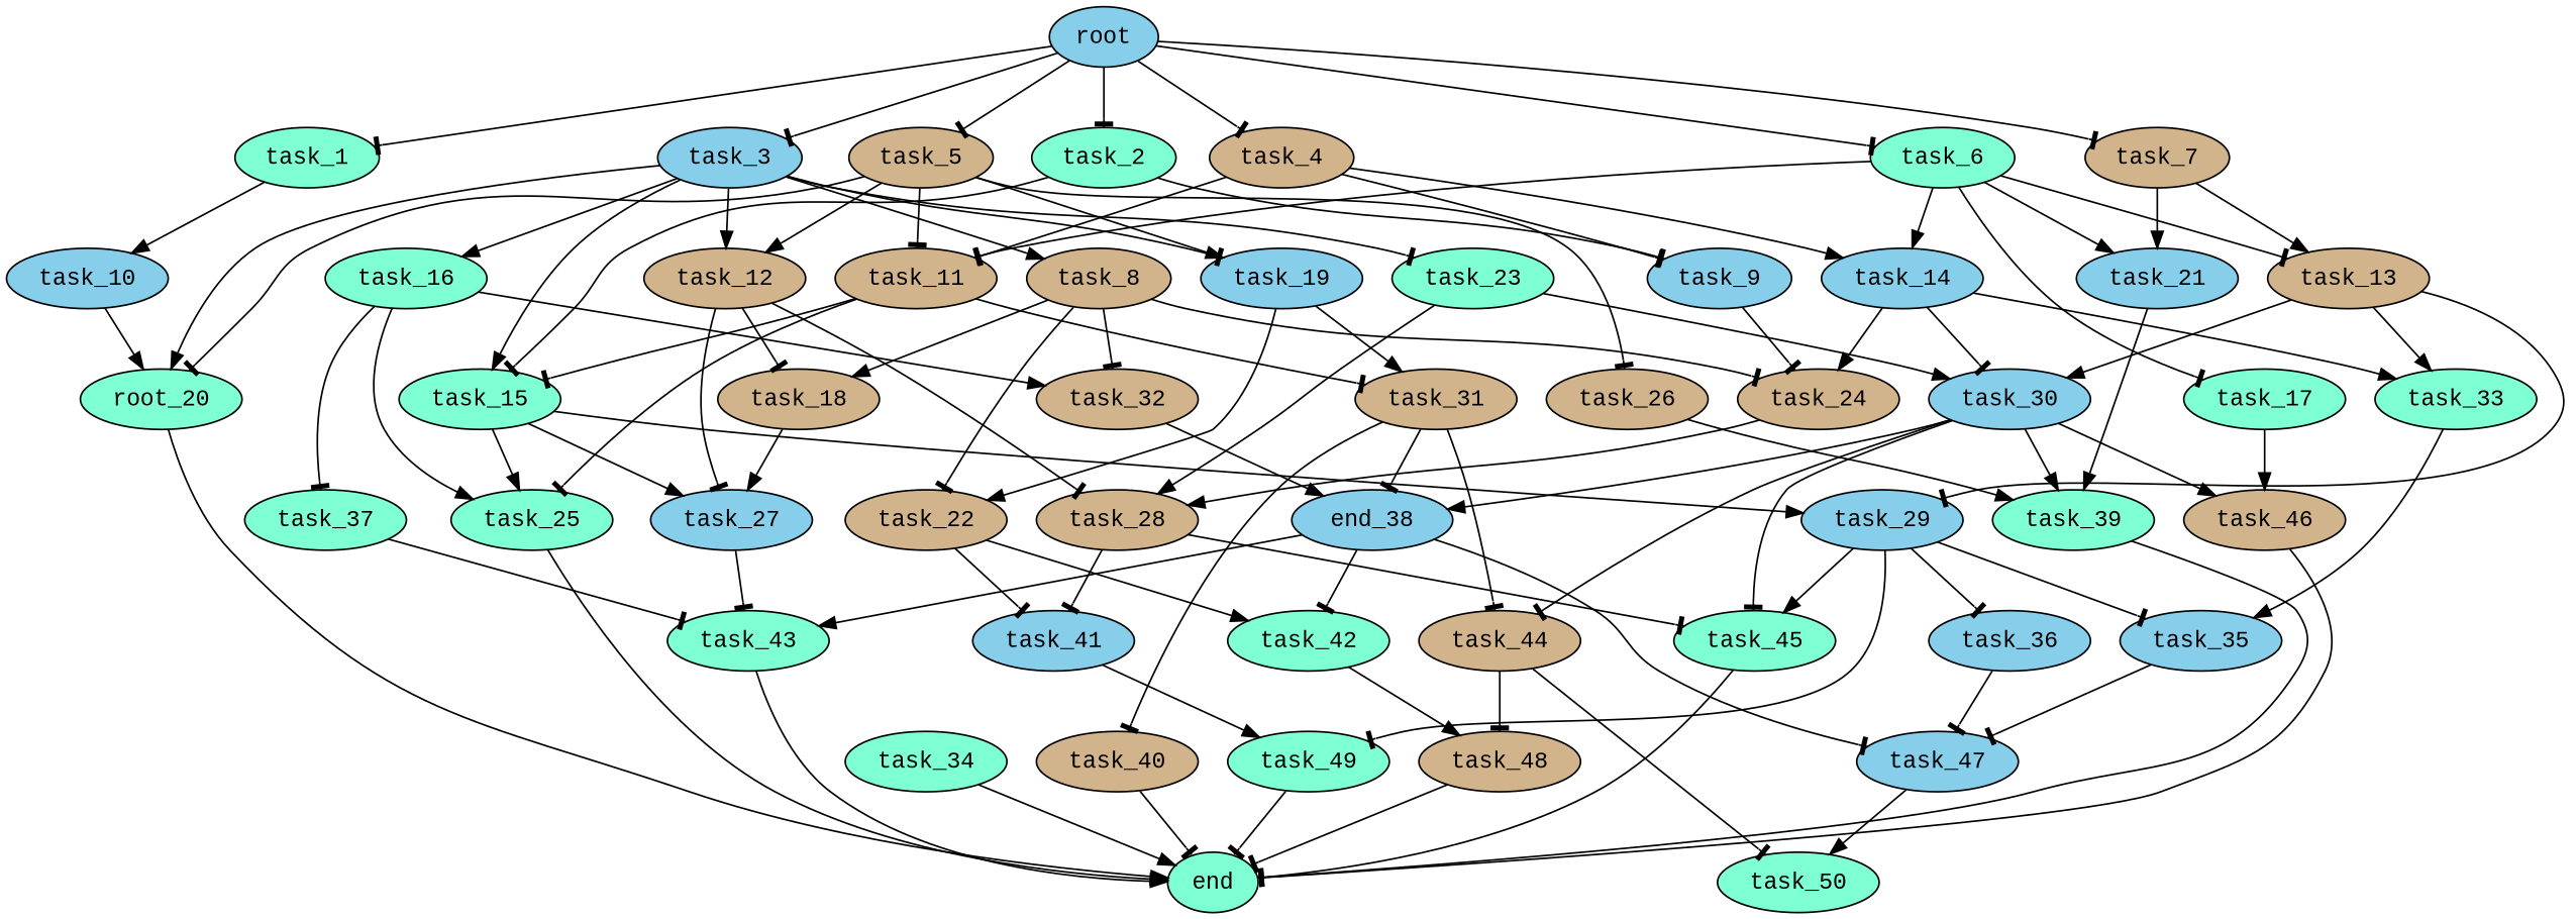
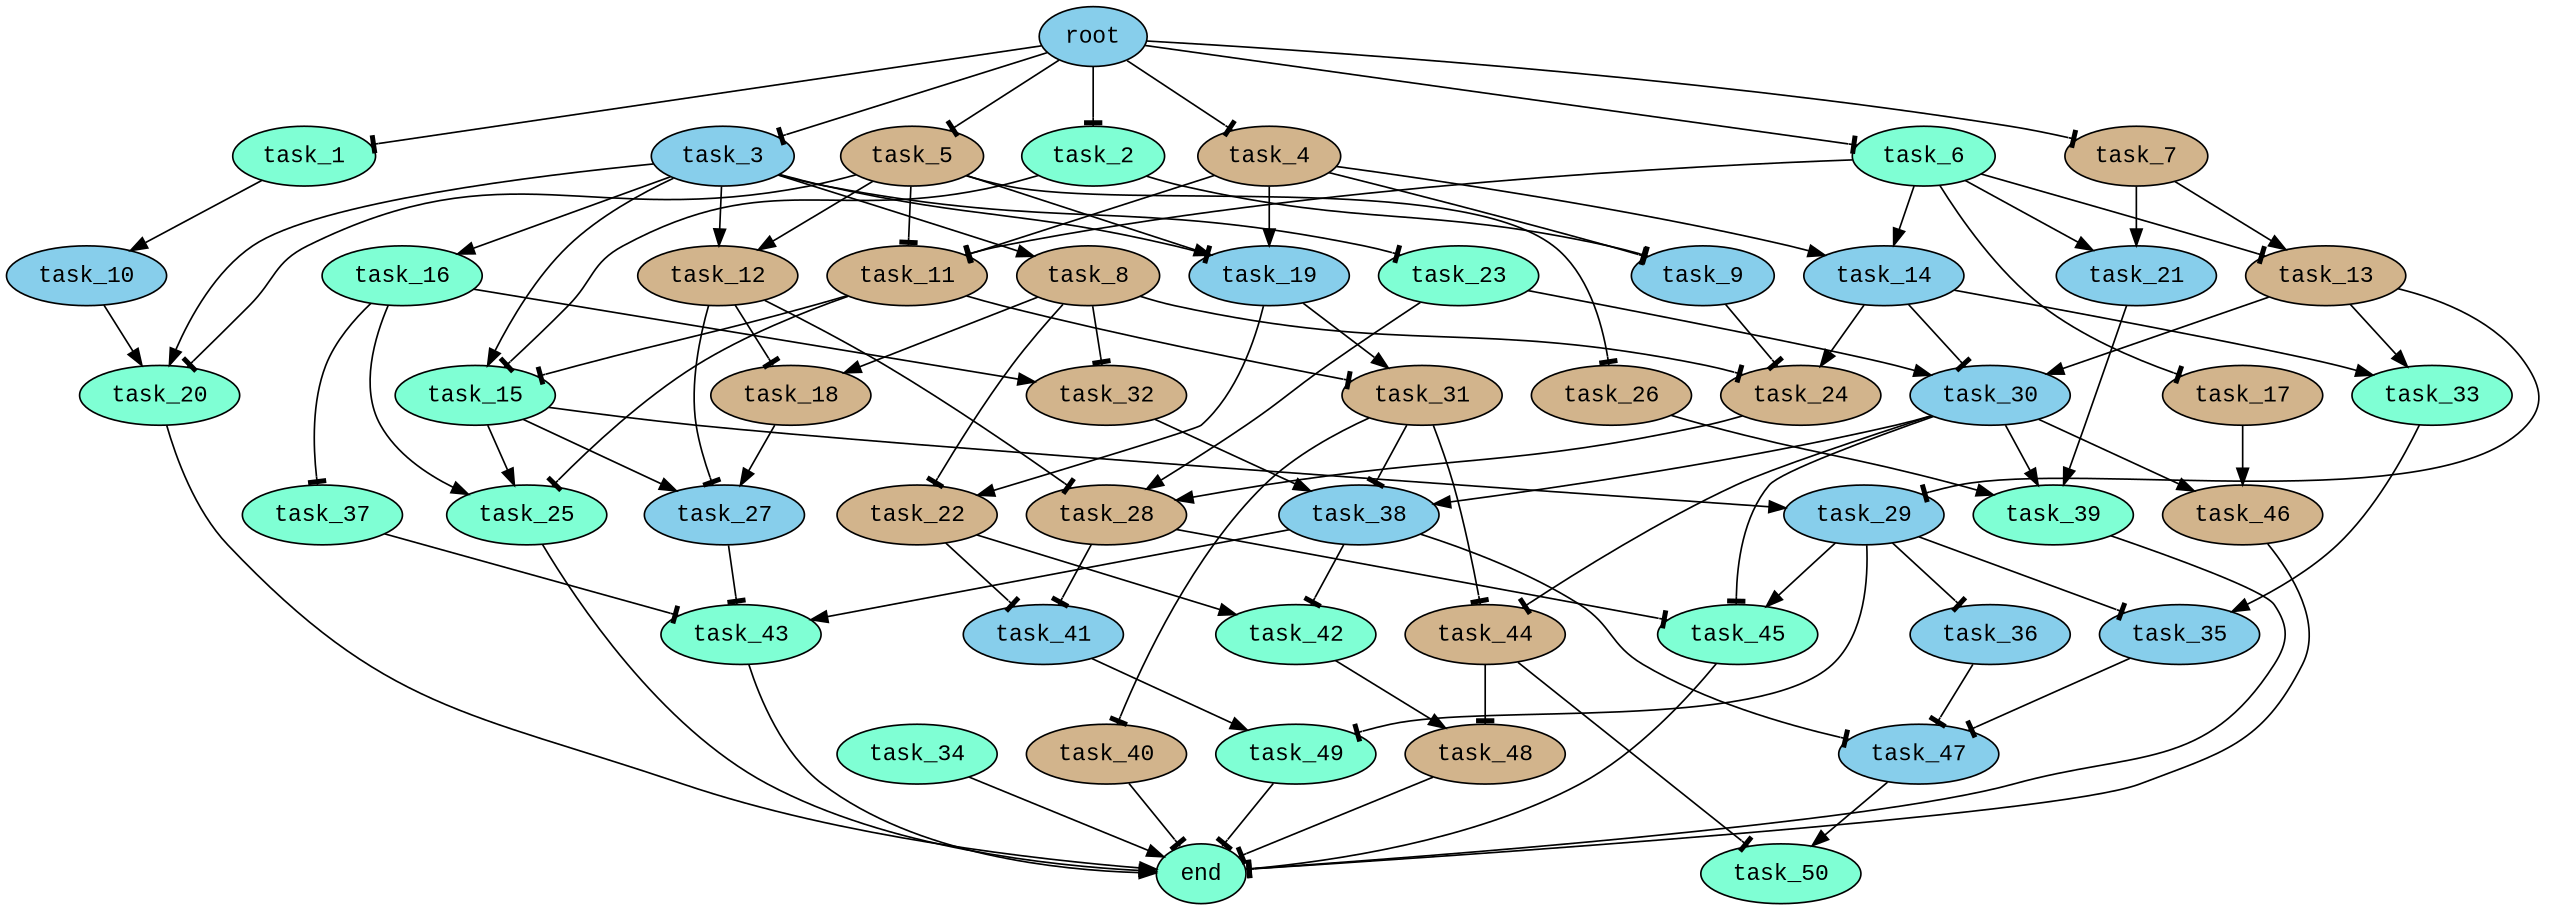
  digraph {
    fontname="Liberation Mono"
    node [fillcolor=aquamarine fontname="Liberation Mono" style=filled]
    edge [arrowhead=tee fontname="Liberation Mono"]
    root [fillcolor=skyblue]
    task_1
    task_2
    task_3 [fillcolor=skyblue]
    task_4 [fillcolor=tan]
    task_5 [fillcolor=tan]
    task_6
    task_7 [fillcolor=tan]
    task_10 [fillcolor=skyblue]
    task_9 [fillcolor=skyblue]
    task_15
    task_8 [fillcolor=tan]
    task_12 [fillcolor=tan]
    task_16
    task_19 [fillcolor=skyblue]
-   task_20 [label=root_20]
+   task_20
    task_23
    task_11 [fillcolor=tan]
    task_14 [fillcolor=skyblue]
    task_26 [fillcolor=tan]
    task_13 [fillcolor=tan]
-   task_17
+   task_17 [fillcolor=tan]
    task_21 [fillcolor=skyblue]
    task_24 [fillcolor=tan]
    task_25
    task_27 [fillcolor=skyblue]
    task_29 [fillcolor=skyblue]
    task_18 [fillcolor=tan]
    task_22 [fillcolor=tan]
    task_32 [fillcolor=tan]
    task_28 [fillcolor=tan]
    task_37
    task_31 [fillcolor=tan]
    end
    task_30 [fillcolor=skyblue]
    task_33
    task_39
    task_46 [fillcolor=tan]
    task_41 [fillcolor=skyblue]
    task_42
-   task_38 [fillcolor=skyblue label=end_38]
+   task_38 [fillcolor=skyblue]
    task_44 [fillcolor=tan]
    task_40 [fillcolor=tan]
    task_43
    task_45
    task_35 [fillcolor=skyblue]
    task_36 [fillcolor=skyblue]
    task_49
    task_34
    task_48 [fillcolor=tan]
    task_47 [fillcolor=skyblue]
    task_50
    root -> task_1
    root -> task_2
    root -> task_3
    root -> task_4
    root -> task_5
    root -> task_6
    root -> task_7
    task_1 -> task_10 [arrowhead=normal]
    task_2 -> task_9
    task_2 -> task_15
    task_3 -> task_15 [arrowhead=normal]
    task_3 -> task_8 [arrowhead=normal]
    task_3 -> task_12 [arrowhead=normal]
    task_3 -> task_16 [arrowhead=normal]
    task_3 -> task_19
    task_3 -> task_20 [arrowhead=normal]
    task_3 -> task_23
    task_4 -> task_9
+   task_4 -> task_19 [arrowhead=normal]
    task_4 -> task_11
    task_4 -> task_14 [arrowhead=normal]
    task_5 -> task_12 [arrowhead=normal]
    task_5 -> task_19 [arrowhead=normal]
    task_5 -> task_20
    task_5 -> task_11
    task_5 -> task_26
    task_6 -> task_11
    task_6 -> task_14 [arrowhead=normal]
    task_6 -> task_13
    task_6 -> task_17
    task_6 -> task_21 [arrowhead=normal]
    task_7 -> task_13 [arrowhead=normal]
    task_7 -> task_21 [arrowhead=normal]
    task_10 -> task_20 [arrowhead=normal]
    task_9 -> task_24
    task_15 -> task_25 [arrowhead=normal]
    task_15 -> task_27 [arrowhead=normal]
    task_15 -> task_29 [arrowhead=normal]
    task_8 -> task_24
    task_8 -> task_18 [arrowhead=normal]
    task_8 -> task_22
    task_8 -> task_32
    task_12 -> task_27
    task_12 -> task_18
    task_12 -> task_28
    task_16 -> task_25 [arrowhead=normal]
    task_16 -> task_32 [arrowhead=normal]
    task_16 -> task_37
    task_19 -> task_22 [arrowhead=normal]
    task_19 -> task_31 [arrowhead=normal]
    task_20 -> end [arrowhead=normal]
    task_23 -> task_28 [arrowhead=normal]
    task_23 -> task_30 [arrowhead=normal]
    task_11 -> task_15
    task_11 -> task_25
    task_11 -> task_31
    task_14 -> task_24 [arrowhead=normal]
    task_14 -> task_30
    task_14 -> task_33 [arrowhead=normal]
    task_26 -> task_39 [arrowhead=normal]
    task_13 -> task_29
    task_13 -> task_30 [arrowhead=normal]
    task_13 -> task_33 [arrowhead=normal]
    task_17 -> task_46 [arrowhead=normal]
    task_21 -> task_39 [arrowhead=normal]
    task_24 -> task_28 [arrowhead=normal]
    task_25 -> end [arrowhead=normal]
    task_27 -> task_43
    task_29 -> task_45 [arrowhead=normal]
    task_29 -> task_35
    task_29 -> task_36
    task_29 -> task_49
    task_18 -> task_27 [arrowhead=normal]
    task_22 -> task_41
    task_22 -> task_42 [arrowhead=normal]
    task_32 -> task_38 [arrowhead=normal]
    task_28 -> task_41
    task_28 -> task_45
    task_37 -> task_43
    task_31 -> task_38
    task_31 -> task_44
    task_31 -> task_40
    task_30 -> task_39 [arrowhead=normal]
    task_30 -> task_46 [arrowhead=normal]
    task_30 -> task_38 [arrowhead=normal]
    task_30 -> task_44
    task_30 -> task_45
    task_33 -> task_35 [arrowhead=normal]
    task_39 -> end
    task_46 -> end
    task_41 -> task_49 [arrowhead=normal]
    task_42 -> task_48 [arrowhead=normal]
    task_38 -> task_42
    task_38 -> task_43 [arrowhead=normal]
    task_38 -> task_47
    task_44 -> task_48
    task_44 -> task_50
    task_40 -> end
    task_43 -> end [arrowhead=normal]
    task_45 -> end
    task_35 -> task_47
    task_36 -> task_47
    task_49 -> end
    task_34 -> end [arrowhead=normal]
    task_48 -> end
    task_47 -> task_50 [arrowhead=normal]
  }
